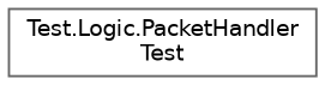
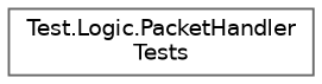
  digraph {
    rankdir=LR
-   n1 [color=grey40 fillcolor=white fontname=Helvetica fontsize=10 height=0.2 label="Test.Logic.PacketHandler\lTest" shape=box style=filled width=0.4]
+   n1 [color=grey40 fillcolor=white fontname=Helvetica fontsize=10 height=0.2 label="Test.Logic.PacketHandler\lTests" shape=box style=filled width=0.4]
  }
